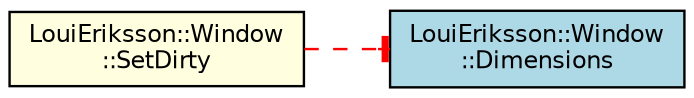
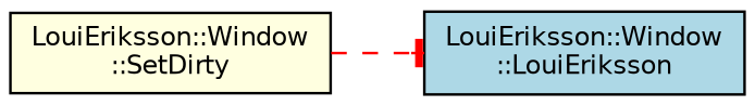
  digraph {
    rankdir=LR
    node [color=black fontname=Helvetica fontsize=10 shape=record style=filled]
    n1 [fillcolor=lightyellow fontcolor=black height=0.2 label="LouiEriksson::Window\l::SetDirty" width=0.4]
-   n2 [fillcolor=lightblue height=0.2 label="LouiEriksson::Window\l::Dimensions" width=0.4]
+   n2 [fillcolor=lightblue height=0.2 label="LouiEriksson::Window\l::LouiEriksson" width=0.4]
    n1 -> n2 [color=red fontname=Helvetica fontsize=10 labelfontname=Helvetica labelfontsize=10 style=dashed arrowhead=tee]
  }
